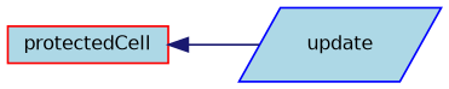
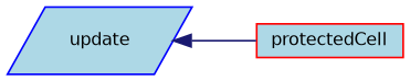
  digraph {
    rankdir=LR
    node [fillcolor=lightblue fontname=Helvetica fontsize=10 style=filled]
    n1 [color=blue fontcolor=black height=0.2 label=update shape=parallelogram width=0.4]
    n2 [color=red height=0.2 label=protectedCell shape=box width=0.4]
-   n2 -> n1 [color=midnightblue dir=back fontname=Helvetica fontsize=10 labelfontname=Helvetica labelfontsize=10 style=solid]
+   n1 -> n2 [color=midnightblue dir=back fontname=Helvetica fontsize=10 labelfontname=Helvetica labelfontsize=10 style=solid]
  }
